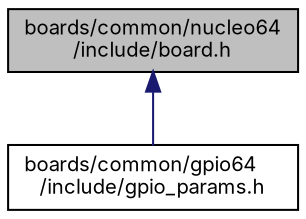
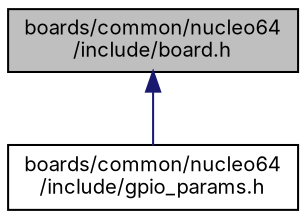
  digraph {
    fontname=Inter
    node [color=black fontname=Inter fontsize=10 shape=record style=filled]
    n1 [fillcolor=grey75 fontcolor=black height=0.2 label="boards/common/nucleo64\l/include/board.h" width=0.4]
-   n2 [fillcolor=white height=0.2 label="boards/common/gpio64\l/include/gpio_params.h" width=0.4]
+   n2 [fillcolor=white height=0.2 label="boards/common/nucleo64\l/include/gpio_params.h" width=0.4]
    n1 -> n2 [color=midnightblue dir=back fontname=Inter fontsize=10 labelfontname=Helvetica labelfontsize=10 style=solid]
  }
